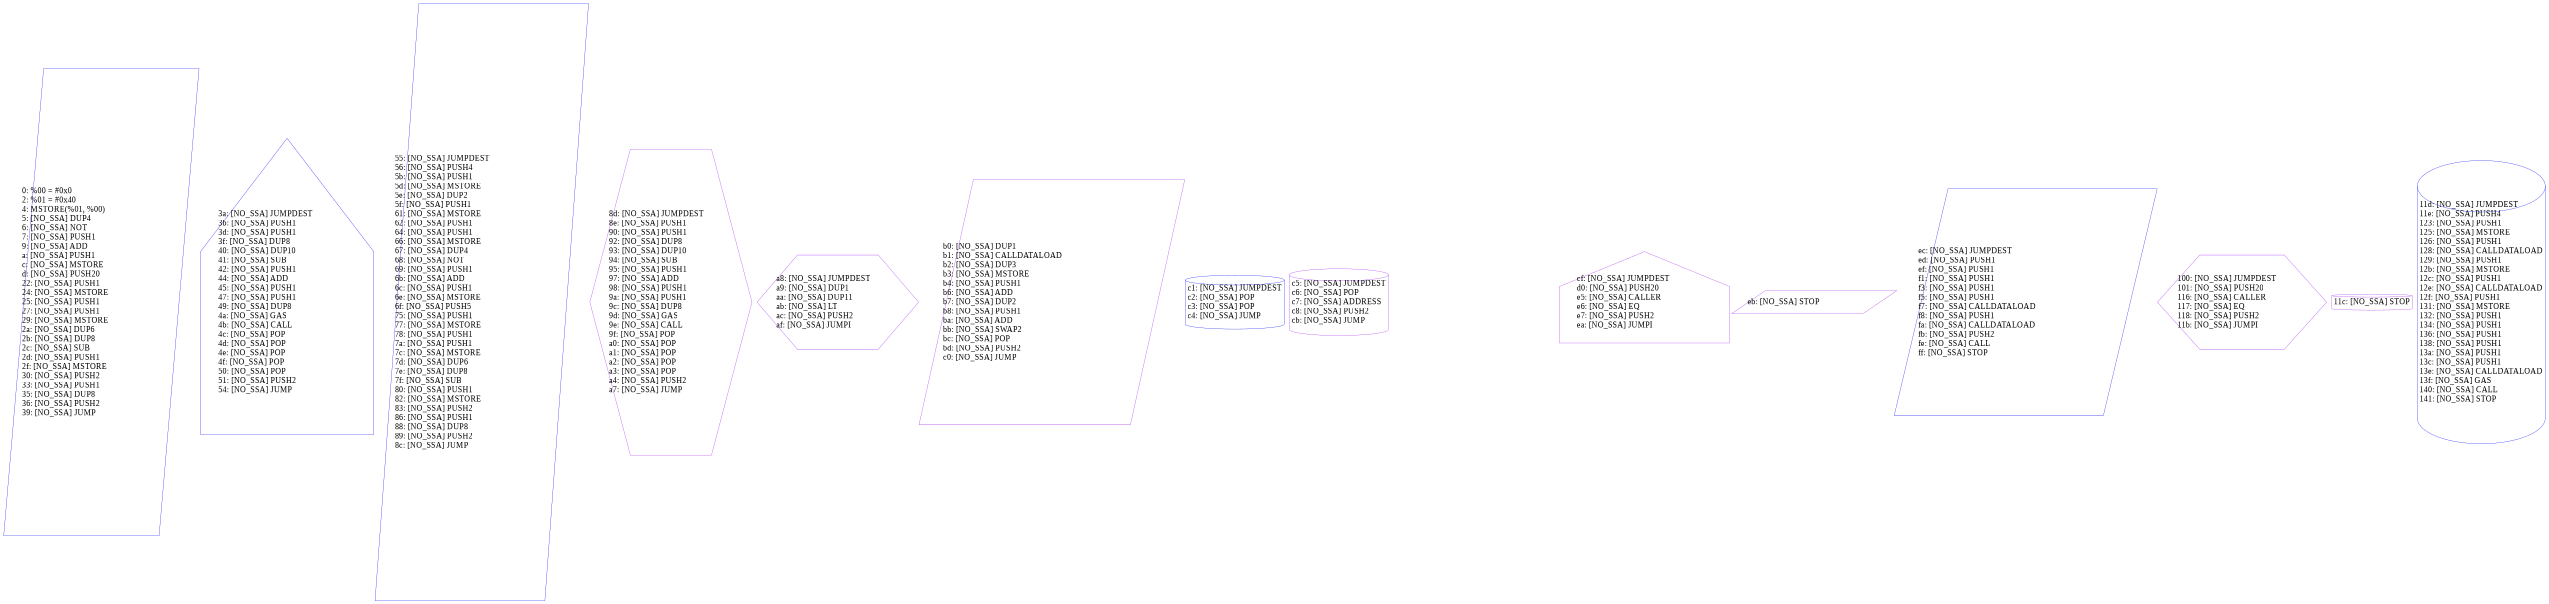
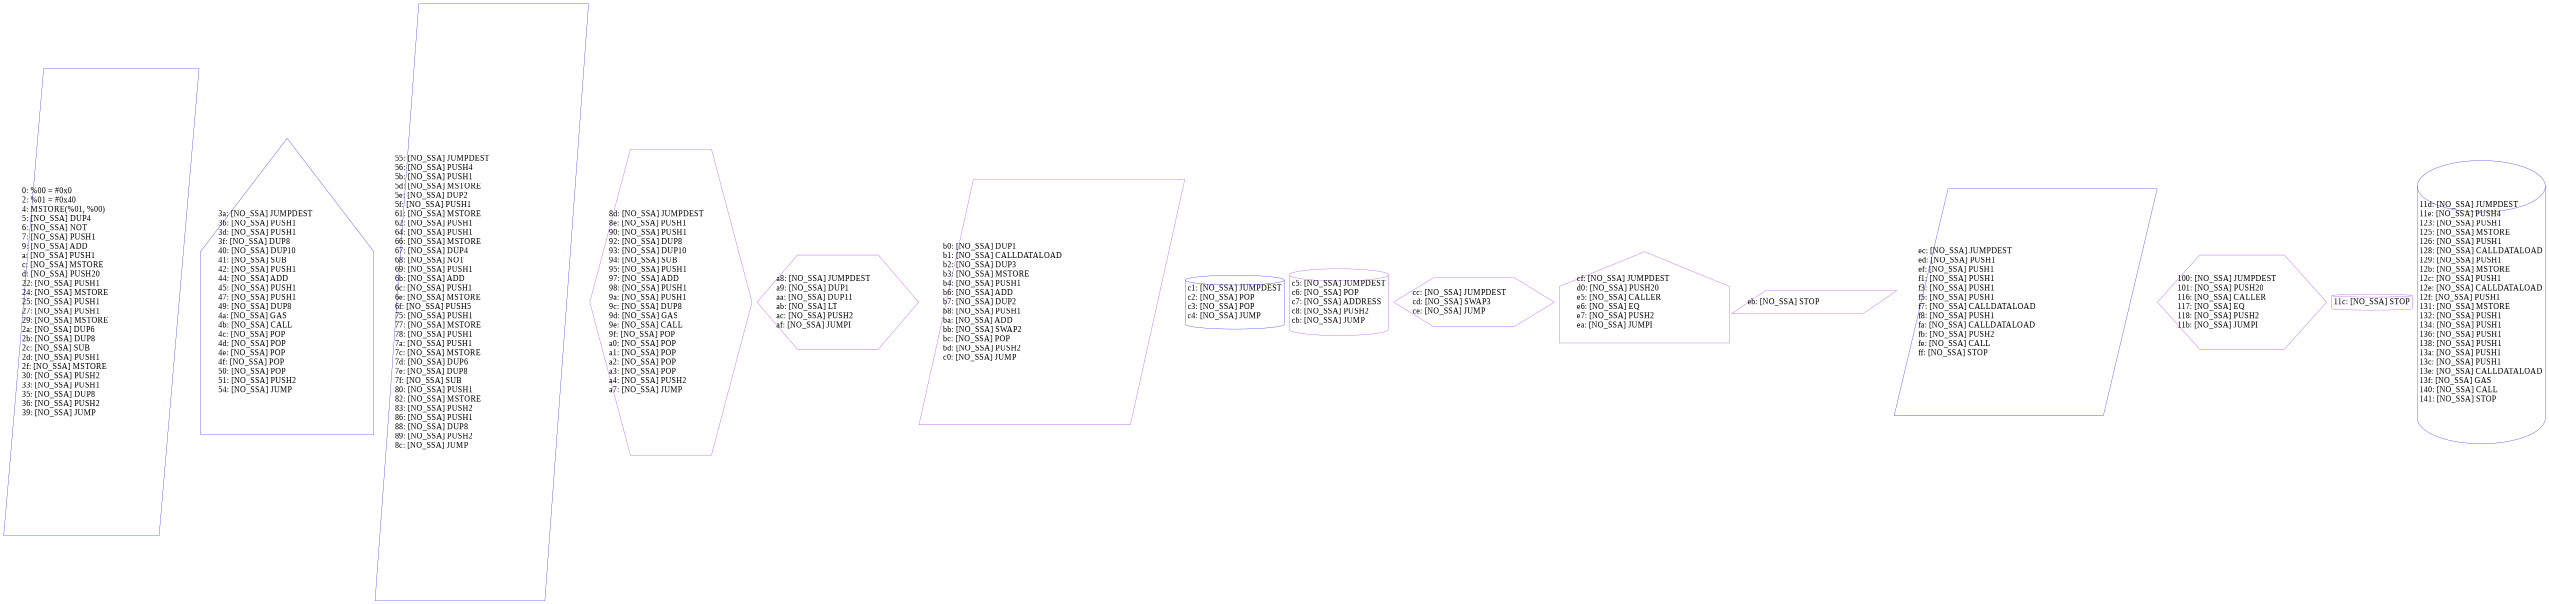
  digraph {
    fontname="Liberation Serif"
    node [fontname="Liberation Serif" fontsize=30.0 rank=same shape=parallelogram color=purple]
    n1 [label="0: %00 = #0x0\l2: %01 = #0x40\l4: MSTORE(%01, %00)\l5: [NO_SSA] DUP4\l6: [NO_SSA] NOT\l7: [NO_SSA] PUSH1\l9: [NO_SSA] ADD\la: [NO_SSA] PUSH1\lc: [NO_SSA] MSTORE\ld: [NO_SSA] PUSH20\l22: [NO_SSA] PUSH1\l24: [NO_SSA] MSTORE\l25: [NO_SSA] PUSH1\l27: [NO_SSA] PUSH1\l29: [NO_SSA] MSTORE\l2a: [NO_SSA] DUP6\l2b: [NO_SSA] DUP8\l2c: [NO_SSA] SUB\l2d: [NO_SSA] PUSH1\l2f: [NO_SSA] MSTORE\l30: [NO_SSA] PUSH2\l33: [NO_SSA] PUSH1\l35: [NO_SSA] DUP8\l36: [NO_SSA] PUSH2\l39: [NO_SSA] JUMP\l" color=blue]
    n2 [label="3a: [NO_SSA] JUMPDEST\l3b: [NO_SSA] PUSH1\l3d: [NO_SSA] PUSH1\l3f: [NO_SSA] DUP8\l40: [NO_SSA] DUP10\l41: [NO_SSA] SUB\l42: [NO_SSA] PUSH1\l44: [NO_SSA] ADD\l45: [NO_SSA] PUSH1\l47: [NO_SSA] PUSH1\l49: [NO_SSA] DUP8\l4a: [NO_SSA] GAS\l4b: [NO_SSA] CALL\l4c: [NO_SSA] POP\l4d: [NO_SSA] POP\l4e: [NO_SSA] POP\l4f: [NO_SSA] POP\l50: [NO_SSA] POP\l51: [NO_SSA] PUSH2\l54: [NO_SSA] JUMP\l" shape=house color=blue]
    n3 [label="55: [NO_SSA] JUMPDEST\l56: [NO_SSA] PUSH4\l5b: [NO_SSA] PUSH1\l5d: [NO_SSA] MSTORE\l5e: [NO_SSA] DUP2\l5f: [NO_SSA] PUSH1\l61: [NO_SSA] MSTORE\l62: [NO_SSA] PUSH1\l64: [NO_SSA] PUSH1\l66: [NO_SSA] MSTORE\l67: [NO_SSA] DUP4\l68: [NO_SSA] NOT\l69: [NO_SSA] PUSH1\l6b: [NO_SSA] ADD\l6c: [NO_SSA] PUSH1\l6e: [NO_SSA] MSTORE\l6f: [NO_SSA] PUSH5\l75: [NO_SSA] PUSH1\l77: [NO_SSA] MSTORE\l78: [NO_SSA] PUSH1\l7a: [NO_SSA] PUSH1\l7c: [NO_SSA] MSTORE\l7d: [NO_SSA] DUP6\l7e: [NO_SSA] DUP8\l7f: [NO_SSA] SUB\l80: [NO_SSA] PUSH1\l82: [NO_SSA] MSTORE\l83: [NO_SSA] PUSH2\l86: [NO_SSA] PUSH1\l88: [NO_SSA] DUP8\l89: [NO_SSA] PUSH2\l8c: [NO_SSA] JUMP\l" color=blue]
    n4 [label="8d: [NO_SSA] JUMPDEST\l8e: [NO_SSA] PUSH1\l90: [NO_SSA] PUSH1\l92: [NO_SSA] DUP8\l93: [NO_SSA] DUP10\l94: [NO_SSA] SUB\l95: [NO_SSA] PUSH1\l97: [NO_SSA] ADD\l98: [NO_SSA] PUSH1\l9a: [NO_SSA] PUSH1\l9c: [NO_SSA] DUP8\l9d: [NO_SSA] GAS\l9e: [NO_SSA] CALL\l9f: [NO_SSA] POP\la0: [NO_SSA] POP\la1: [NO_SSA] POP\la2: [NO_SSA] POP\la3: [NO_SSA] POP\la4: [NO_SSA] PUSH2\la7: [NO_SSA] JUMP\l" shape=hexagon]
    n5 [label="a8: [NO_SSA] JUMPDEST\la9: [NO_SSA] DUP1\laa: [NO_SSA] DUP11\lab: [NO_SSA] LT\lac: [NO_SSA] PUSH2\laf: [NO_SSA] JUMPI\l" shape=hexagon]
    n6 [label="b0: [NO_SSA] DUP1\lb1: [NO_SSA] CALLDATALOAD\lb2: [NO_SSA] DUP3\lb3: [NO_SSA] MSTORE\lb4: [NO_SSA] PUSH1\lb6: [NO_SSA] ADD\lb7: [NO_SSA] DUP2\lb8: [NO_SSA] PUSH1\lba: [NO_SSA] ADD\lbb: [NO_SSA] SWAP2\lbc: [NO_SSA] POP\lbd: [NO_SSA] PUSH2\lc0: [NO_SSA] JUMP\l"]
    n7 [label="c1: [NO_SSA] JUMPDEST\lc2: [NO_SSA] POP\lc3: [NO_SSA] POP\lc4: [NO_SSA] JUMP\l" shape=cylinder color=blue]
    n8 [label="c5: [NO_SSA] JUMPDEST\lc6: [NO_SSA] POP\lc7: [NO_SSA] ADDRESS\lc8: [NO_SSA] PUSH2\lcb: [NO_SSA] JUMP\l" shape=cylinder]
+   n9 [label="cc: [NO_SSA] JUMPDEST\lcd: [NO_SSA] SWAP3\lce: [NO_SSA] JUMP\l" shape=hexagon]
    n10 [label="cf: [NO_SSA] JUMPDEST\ld0: [NO_SSA] PUSH20\le5: [NO_SSA] CALLER\le6: [NO_SSA] EQ\le7: [NO_SSA] PUSH2\lea: [NO_SSA] JUMPI\l" shape=house]
    n11 [label="eb: [NO_SSA] STOP\l"]
    n12 [label="ec: [NO_SSA] JUMPDEST\led: [NO_SSA] PUSH1\lef: [NO_SSA] PUSH1\lf1: [NO_SSA] PUSH1\lf3: [NO_SSA] PUSH1\lf5: [NO_SSA] PUSH1\lf7: [NO_SSA] CALLDATALOAD\lf8: [NO_SSA] PUSH1\lfa: [NO_SSA] CALLDATALOAD\lfb: [NO_SSA] PUSH2\lfe: [NO_SSA] CALL\lff: [NO_SSA] STOP\l" color=blue]
    n13 [label="100: [NO_SSA] JUMPDEST\l101: [NO_SSA] PUSH20\l116: [NO_SSA] CALLER\l117: [NO_SSA] EQ\l118: [NO_SSA] PUSH2\l11b: [NO_SSA] JUMPI\l" shape=hexagon]
    n14 [label="11c: [NO_SSA] STOP\l" shape=cylinder]
    n15 [label="11d: [NO_SSA] JUMPDEST\l11e: [NO_SSA] PUSH4\l123: [NO_SSA] PUSH1\l125: [NO_SSA] MSTORE\l126: [NO_SSA] PUSH1\l128: [NO_SSA] CALLDATALOAD\l129: [NO_SSA] PUSH1\l12b: [NO_SSA] MSTORE\l12c: [NO_SSA] PUSH1\l12e: [NO_SSA] CALLDATALOAD\l12f: [NO_SSA] PUSH1\l131: [NO_SSA] MSTORE\l132: [NO_SSA] PUSH1\l134: [NO_SSA] PUSH1\l136: [NO_SSA] PUSH1\l138: [NO_SSA] PUSH1\l13a: [NO_SSA] PUSH1\l13c: [NO_SSA] PUSH1\l13e: [NO_SSA] CALLDATALOAD\l13f: [NO_SSA] GAS\l140: [NO_SSA] CALL\l141: [NO_SSA] STOP\l" shape=cylinder color=blue]
    subgraph sub_1 {
      n1
      n2
      n3
      n4
      n5
      n6
      n7
      n8
+     n9
      n10
      n11
      n12
      n13
      n14
      n15
    }
  }
